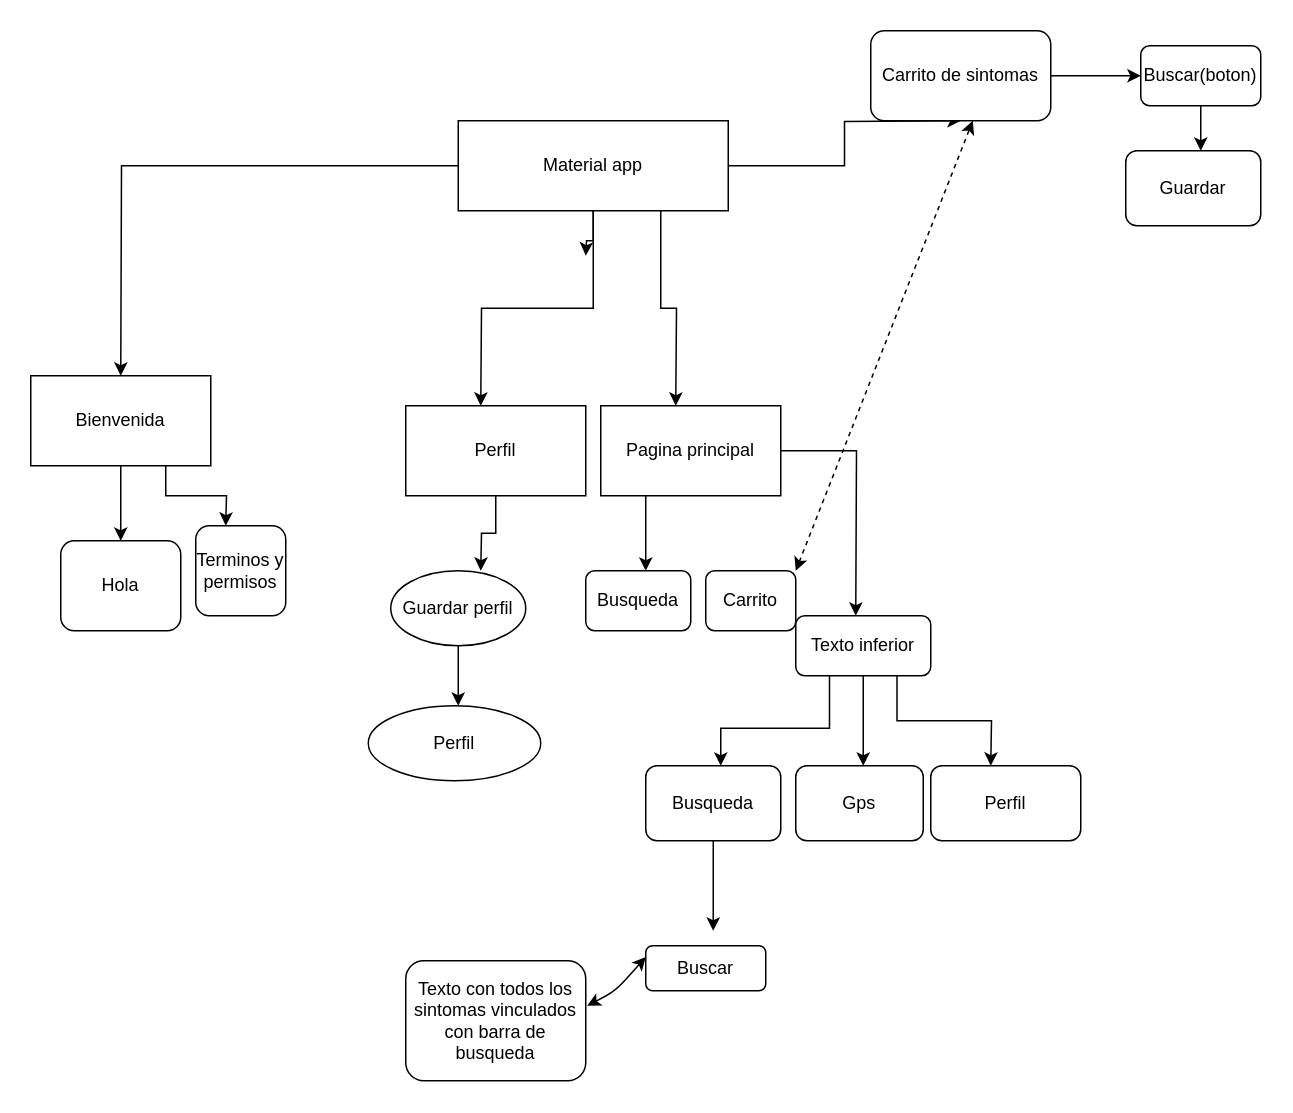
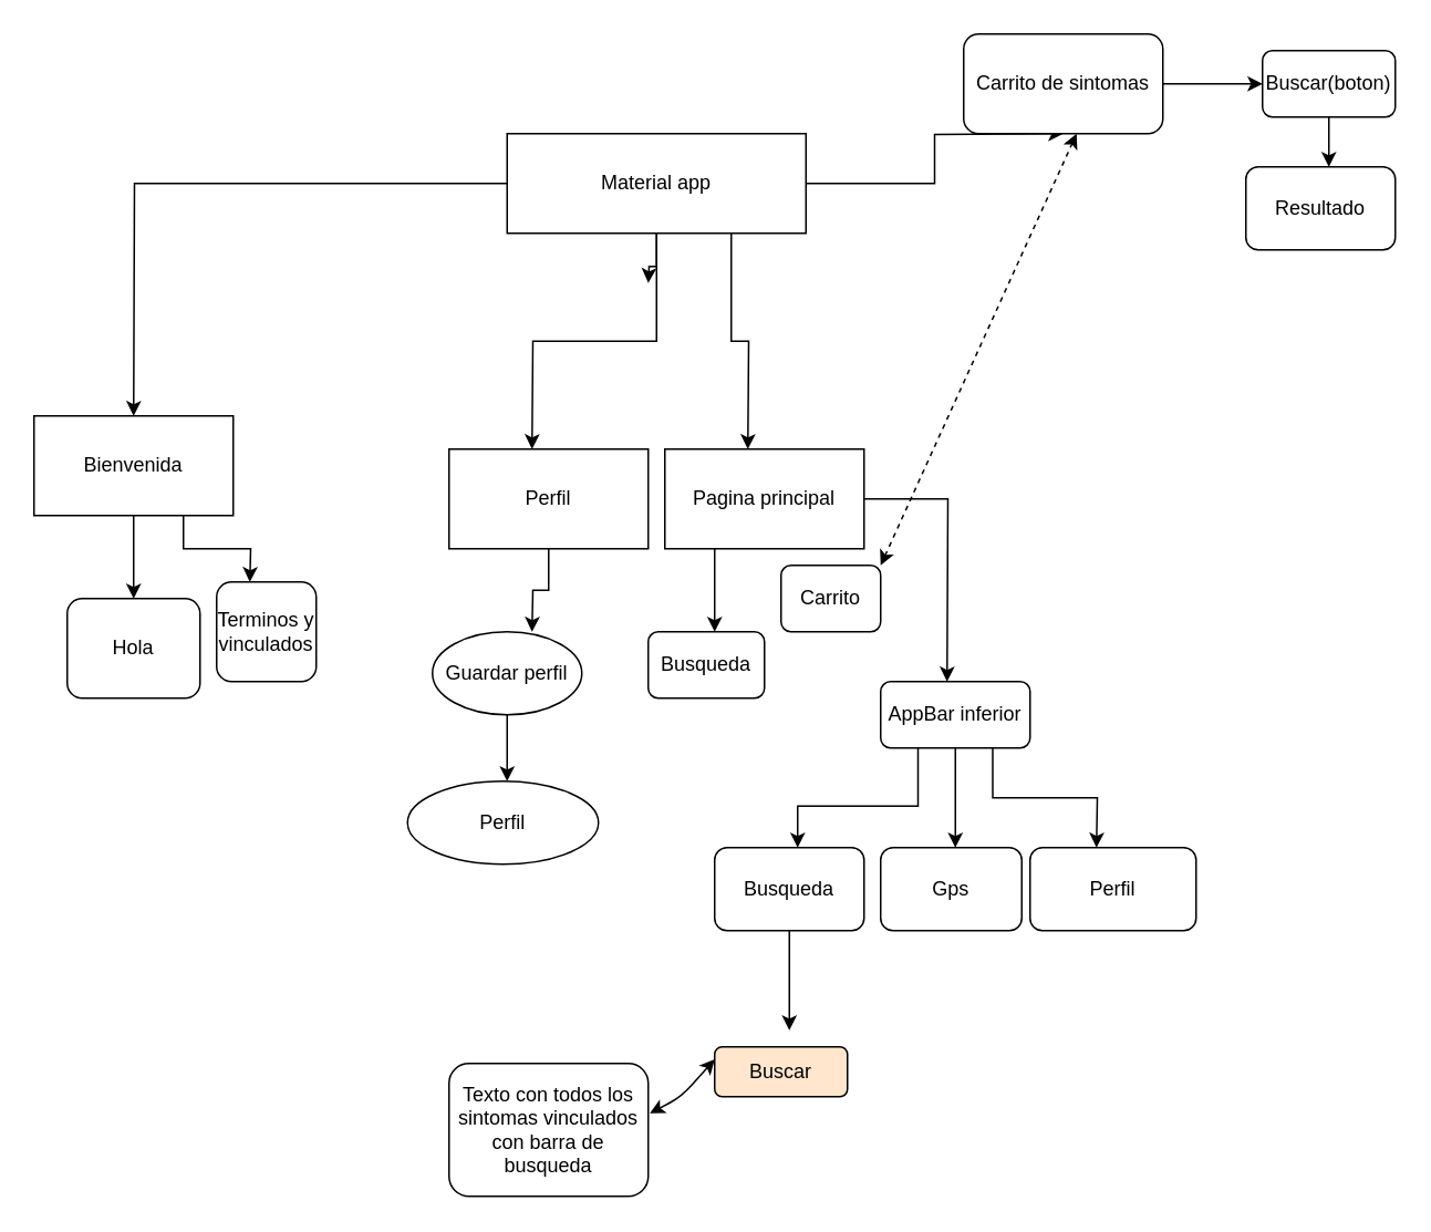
  <mxCell id="0" />
  <mxCell id="1" parent="0" />
  <mxCell id="2" style="edgeStyle=orthogonalEdgeStyle;rounded=0;orthogonalLoop=1;jettySize=auto;html=1;" parent="1" source="7" edge="1"><mxGeometry relative="1" as="geometry"><mxPoint x="80" y="250" as="targetPoint" /></mxGeometry></mxCell>
  <mxCell id="3" style="edgeStyle=orthogonalEdgeStyle;rounded=0;orthogonalLoop=1;jettySize=auto;html=1;" parent="1" source="7" edge="1"><mxGeometry relative="1" as="geometry"><mxPoint x="320" y="270" as="targetPoint" /></mxGeometry></mxCell>
  <mxCell id="4" style="edgeStyle=orthogonalEdgeStyle;rounded=0;orthogonalLoop=1;jettySize=auto;html=1;" parent="1" source="7" edge="1"><mxGeometry relative="1" as="geometry"><mxPoint x="390" y="170" as="targetPoint" /></mxGeometry></mxCell>
  <mxCell id="5" style="edgeStyle=orthogonalEdgeStyle;rounded=0;orthogonalLoop=1;jettySize=auto;html=1;exitX=0.75;exitY=1;exitDx=0;exitDy=0;" parent="1" source="7" edge="1"><mxGeometry relative="1" as="geometry"><mxPoint x="450" y="270" as="targetPoint" /></mxGeometry></mxCell>
  <mxCell id="6" style="edgeStyle=orthogonalEdgeStyle;rounded=0;orthogonalLoop=1;jettySize=auto;html=1;exitX=1;exitY=0.5;exitDx=0;exitDy=0;" parent="1" source="7" edge="1"><mxGeometry relative="1" as="geometry"><mxPoint x="640" y="80" as="targetPoint" /></mxGeometry></mxCell>
  <mxCell id="7" value="Material app" style="rounded=0;whiteSpace=wrap;html=1;" parent="1" vertex="1"><mxGeometry x="305" y="80" width="180" height="60" as="geometry" /></mxCell>
  <mxCell id="8" style="edgeStyle=orthogonalEdgeStyle;rounded=0;orthogonalLoop=1;jettySize=auto;html=1;" parent="1" source="10" edge="1"><mxGeometry relative="1" as="geometry"><mxPoint x="80" y="360" as="targetPoint" /></mxGeometry></mxCell>
  <mxCell id="9" style="edgeStyle=orthogonalEdgeStyle;rounded=0;orthogonalLoop=1;jettySize=auto;html=1;exitX=0.75;exitY=1;exitDx=0;exitDy=0;" parent="1" source="10" edge="1"><mxGeometry relative="1" as="geometry"><mxPoint x="150" y="350" as="targetPoint" /></mxGeometry></mxCell>
  <mxCell id="10" value="Bienvenida" style="rounded=0;whiteSpace=wrap;html=1;" parent="1" vertex="1"><mxGeometry x="20" y="250" width="120" height="60" as="geometry" /></mxCell>
  <mxCell id="11" value="Hola" style="rounded=1;whiteSpace=wrap;html=1;" parent="1" vertex="1"><mxGeometry x="40" y="360" width="80" height="60" as="geometry" /></mxCell>
- <mxCell id="12" value="Terminos y permisos" style="rounded=1;whiteSpace=wrap;html=1;" parent="1" vertex="1"><mxGeometry x="130" y="350" width="60" height="60" as="geometry" /></mxCell>
+ <mxCell id="12" value="Terminos y vinculados" style="rounded=1;whiteSpace=wrap;html=1;" parent="1" vertex="1"><mxGeometry x="130" y="350" width="60" height="60" as="geometry" /></mxCell>
  <mxCell id="13" style="edgeStyle=orthogonalEdgeStyle;rounded=0;orthogonalLoop=1;jettySize=auto;html=1;" parent="1" source="14" edge="1"><mxGeometry relative="1" as="geometry"><mxPoint x="320" y="380" as="targetPoint" /></mxGeometry></mxCell>
  <mxCell id="14" value="Perfil" style="rounded=0;whiteSpace=wrap;html=1;" parent="1" vertex="1"><mxGeometry x="270" y="270" width="120" height="60" as="geometry" /></mxCell>
  <mxCell id="15" style="edgeStyle=orthogonalEdgeStyle;rounded=0;orthogonalLoop=1;jettySize=auto;html=1;" parent="1" source="16" edge="1"><mxGeometry relative="1" as="geometry"><mxPoint x="305" y="470" as="targetPoint" /></mxGeometry></mxCell>
  <mxCell id="16" value="Guardar perfil" style="ellipse;whiteSpace=wrap;html=1;" parent="1" vertex="1"><mxGeometry x="260" y="380" width="90" height="50" as="geometry" /></mxCell>
  <mxCell id="17" style="edgeStyle=orthogonalEdgeStyle;rounded=0;orthogonalLoop=1;jettySize=auto;html=1;exitX=0.25;exitY=1;exitDx=0;exitDy=0;" parent="1" source="19" edge="1"><mxGeometry relative="1" as="geometry"><mxPoint x="430" y="380" as="targetPoint" /></mxGeometry></mxCell>
  <mxCell id="18" style="edgeStyle=orthogonalEdgeStyle;rounded=0;orthogonalLoop=1;jettySize=auto;html=1;" parent="1" source="19" edge="1"><mxGeometry relative="1" as="geometry"><mxPoint x="570" y="410" as="targetPoint" /></mxGeometry></mxCell>
  <mxCell id="19" value="Pagina principal" style="rounded=0;whiteSpace=wrap;html=1;" parent="1" vertex="1"><mxGeometry x="400" y="270" width="120" height="60" as="geometry" /></mxCell>
  <mxCell id="20" value="Busqueda" style="rounded=1;whiteSpace=wrap;html=1;" parent="1" vertex="1"><mxGeometry x="390" y="380" width="70" height="40" as="geometry" /></mxCell>
- <mxCell id="21" value="Carrito" style="rounded=1;whiteSpace=wrap;html=1;" parent="1" vertex="1"><mxGeometry x="470" y="380" width="60" height="40" as="geometry" /></mxCell>
+ <mxCell id="21" value="Carrito" style="rounded=1;whiteSpace=wrap;html=1;" parent="1" vertex="1"><mxGeometry x="470" y="340" width="60" height="40" as="geometry" /></mxCell>
  <mxCell id="22" style="edgeStyle=orthogonalEdgeStyle;rounded=0;orthogonalLoop=1;jettySize=auto;html=1;exitX=0.25;exitY=1;exitDx=0;exitDy=0;" parent="1" source="25" edge="1"><mxGeometry relative="1" as="geometry"><mxPoint x="480" y="510" as="targetPoint" /><Array as="points"><mxPoint x="553" y="485" /><mxPoint x="480" y="485" /></Array></mxGeometry></mxCell>
  <mxCell id="23" style="edgeStyle=orthogonalEdgeStyle;rounded=0;orthogonalLoop=1;jettySize=auto;html=1;exitX=0.5;exitY=1;exitDx=0;exitDy=0;" parent="1" source="25" edge="1"><mxGeometry relative="1" as="geometry"><mxPoint x="575" y="510" as="targetPoint" /></mxGeometry></mxCell>
  <mxCell id="24" style="edgeStyle=orthogonalEdgeStyle;rounded=0;orthogonalLoop=1;jettySize=auto;html=1;exitX=0.75;exitY=1;exitDx=0;exitDy=0;" parent="1" source="25" edge="1"><mxGeometry relative="1" as="geometry"><mxPoint x="660" y="510" as="targetPoint" /></mxGeometry></mxCell>
- <mxCell id="25" value="Texto inferior " style="rounded=1;whiteSpace=wrap;html=1;" parent="1" vertex="1"><mxGeometry x="530" y="410" width="90" height="40" as="geometry" /></mxCell>
+ <mxCell id="25" value="AppBar inferior " style="rounded=1;whiteSpace=wrap;html=1;" parent="1" vertex="1"><mxGeometry x="530" y="410" width="90" height="40" as="geometry" /></mxCell>
  <mxCell id="26" style="edgeStyle=orthogonalEdgeStyle;rounded=0;orthogonalLoop=1;jettySize=auto;html=1;" edge="1" parent="1" source="27"><mxGeometry relative="1" as="geometry"><mxPoint x="475" y="620" as="targetPoint" /></mxGeometry></mxCell>
  <mxCell id="27" value="Busqueda " style="rounded=1;whiteSpace=wrap;html=1;" parent="1" vertex="1"><mxGeometry x="430" y="510" width="90" height="50" as="geometry" /></mxCell>
  <mxCell id="28" value="Perfil" style="rounded=1;whiteSpace=wrap;html=1;" parent="1" vertex="1"><mxGeometry x="620" y="510" width="100" height="50" as="geometry" /></mxCell>
  <mxCell id="29" value="Gps" style="rounded=1;whiteSpace=wrap;html=1;" parent="1" vertex="1"><mxGeometry x="530" y="510" width="85" height="50" as="geometry" /></mxCell>
  <mxCell id="30" style="edgeStyle=orthogonalEdgeStyle;rounded=0;orthogonalLoop=1;jettySize=auto;html=1;" edge="1" parent="1" source="31"><mxGeometry relative="1" as="geometry"><mxPoint x="760" y="50" as="targetPoint" /></mxGeometry></mxCell>
  <mxCell id="31" value="Carrito de sintomas" style="rounded=1;whiteSpace=wrap;html=1;" parent="1" vertex="1"><mxGeometry x="580" width="120" height="60" as="geometry" y="20" /></mxCell>
  <mxCell id="32" value="Perfil " style="ellipse;whiteSpace=wrap;html=1;" parent="1" vertex="1"><mxGeometry x="245" y="470" width="115" height="50" as="geometry" /></mxCell>
  <mxCell id="33" style="edgeStyle=orthogonalEdgeStyle;rounded=0;orthogonalLoop=1;jettySize=auto;html=1;exitX=0.5;exitY=1;exitDx=0;exitDy=0;" edge="1" parent="1" source="34"><mxGeometry relative="1" as="geometry"><mxPoint x="800" y="100" as="targetPoint" /></mxGeometry></mxCell>
  <mxCell id="34" value="Buscar(boton)" style="rounded=1;whiteSpace=wrap;html=1;" vertex="1" parent="1"><mxGeometry x="760" y="30" width="80" height="40" as="geometry" /></mxCell>
- <mxCell id="35" value="Guardar" style="rounded=1;whiteSpace=wrap;html=1;" vertex="1" parent="1"><mxGeometry x="750" y="100" width="90" height="50" as="geometry" /></mxCell>
+ <mxCell id="35" value="Resultado" style="rounded=1;whiteSpace=wrap;html=1;" vertex="1" parent="1"><mxGeometry x="750" y="100" width="90" height="50" as="geometry" /></mxCell>
  <mxCell id="36" value="Texto con todos los sintomas vinculados con barra de busqueda" style="rounded=1;whiteSpace=wrap;html=1;" vertex="1" parent="1"><mxGeometry x="270" y="640" width="120" height="80" as="geometry" /></mxCell>
- <mxCell id="37" value="Buscar" style="rounded=1;whiteSpace=wrap;html=1;" vertex="1" parent="1"><mxGeometry x="430" y="630" width="80" height="30" as="geometry" /></mxCell>
+ <mxCell id="37" value="Buscar" style="rounded=1;whiteSpace=wrap;html=1;fillColor=#ffe6cc;" vertex="1" parent="1"><mxGeometry x="430" y="630" width="80" height="30" as="geometry" /></mxCell>
  <mxCell id="38" value="" style="endArrow=classic;startArrow=classic;html=1;exitX=1.008;exitY=0.375;exitDx=0;exitDy=0;exitPerimeter=0;entryX=0;entryY=0.25;entryDx=0;entryDy=0;" edge="1" parent="1" source="36" target="37"><mxGeometry width="50" height="50" relative="1" as="geometry"><mxPoint x="390" y="590" as="sourcePoint" /><mxPoint x="430" y="610" as="targetPoint" /><Array as="points"><mxPoint x="410" y="660" /></Array></mxGeometry></mxCell>
  <mxCell id="39" value="" style="endArrow=classic;startArrow=classic;html=1;entryX=0.567;entryY=1;entryDx=0;entryDy=0;entryPerimeter=0;exitX=1;exitY=0;exitDx=0;exitDy=0;dashed=1;" edge="1" parent="1" source="21" target="31"><mxGeometry width="50" height="50" relative="1" as="geometry"><mxPoint x="570" y="450" as="sourcePoint" /><mxPoint x="620" y="400" as="targetPoint" /></mxGeometry></mxCell>
